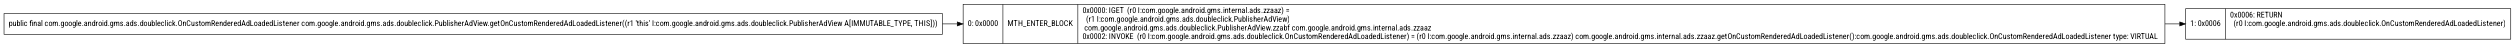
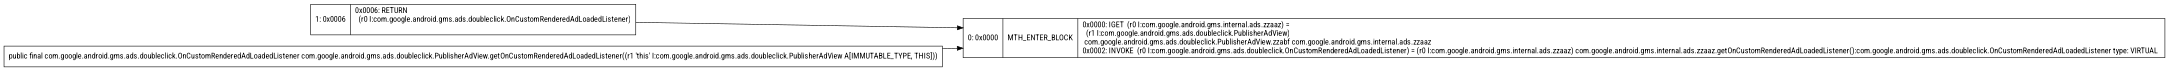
  digraph {
    rankdir=LR
    fontname="Roboto Condensed"
    node [shape=record fontname="Roboto Condensed"]
    edge [fontname="Roboto Condensed"]
    n1 [label="{0\:\ 0x0000|MTH_ENTER_BLOCK\l|0x0000: IGET  (r0 I:com.google.android.gms.internal.ads.zzaaz) = \l  (r1 I:com.google.android.gms.ads.doubleclick.PublisherAdView)\l com.google.android.gms.ads.doubleclick.PublisherAdView.zzabf com.google.android.gms.internal.ads.zzaaz \l0x0002: INVOKE  (r0 I:com.google.android.gms.ads.doubleclick.OnCustomRenderedAdLoadedListener) = (r0 I:com.google.android.gms.internal.ads.zzaaz) com.google.android.gms.internal.ads.zzaaz.getOnCustomRenderedAdLoadedListener():com.google.android.gms.ads.doubleclick.OnCustomRenderedAdLoadedListener type: VIRTUAL \l}"]
    n2 [label="{1\:\ 0x0006|0x0006: RETURN  \l  (r0 I:com.google.android.gms.ads.doubleclick.OnCustomRenderedAdLoadedListener)\l \l}"]
    n3 [label="{public final com.google.android.gms.ads.doubleclick.OnCustomRenderedAdLoadedListener com.google.android.gms.ads.doubleclick.PublisherAdView.getOnCustomRenderedAdLoadedListener((r1 'this' I:com.google.android.gms.ads.doubleclick.PublisherAdView A[IMMUTABLE_TYPE, THIS])) }"]
-   n1 -> n2
+   n2 -> n1
    n3 -> n1
  }
